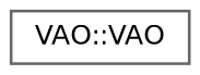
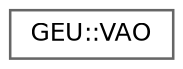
  digraph {
    rankdir=LR
-   n1 [color=grey40 fillcolor=white fontname=Helvetica fontsize=10 height=0.2 label="VAO::VAO" shape=box style=filled width=0.4]
+   n1 [color=grey40 fillcolor=white fontname=Helvetica fontsize=10 height=0.2 label="GEU::VAO" shape=box style=filled width=0.4]
  }
